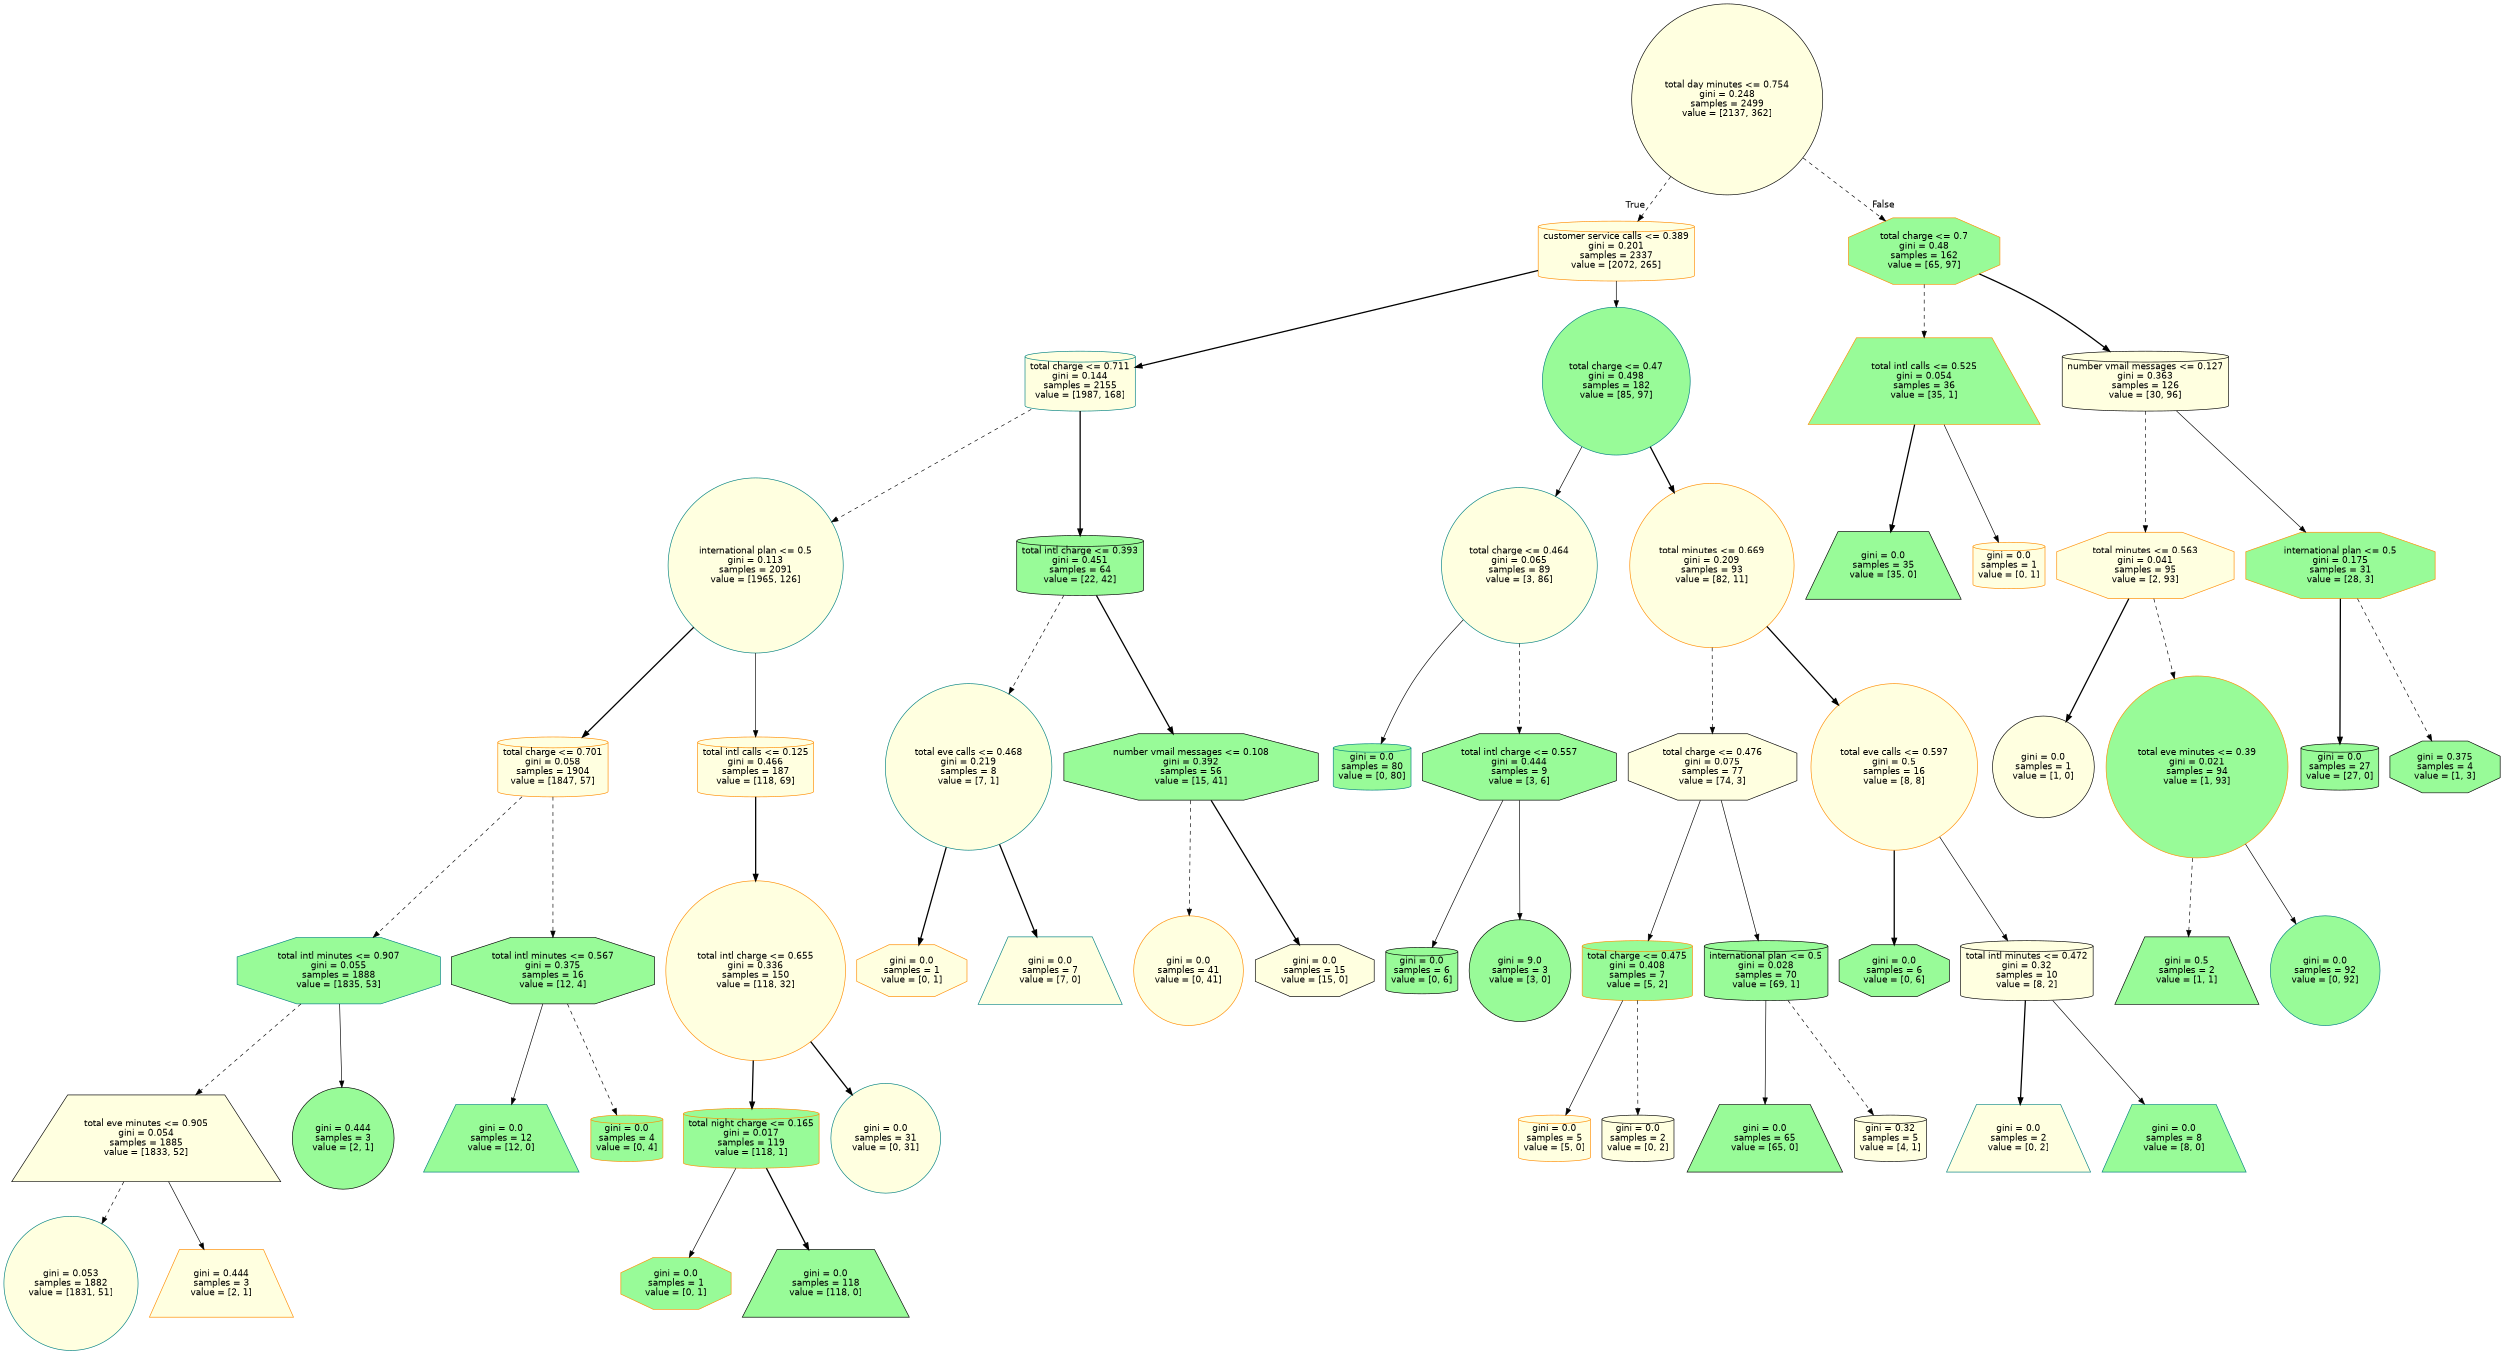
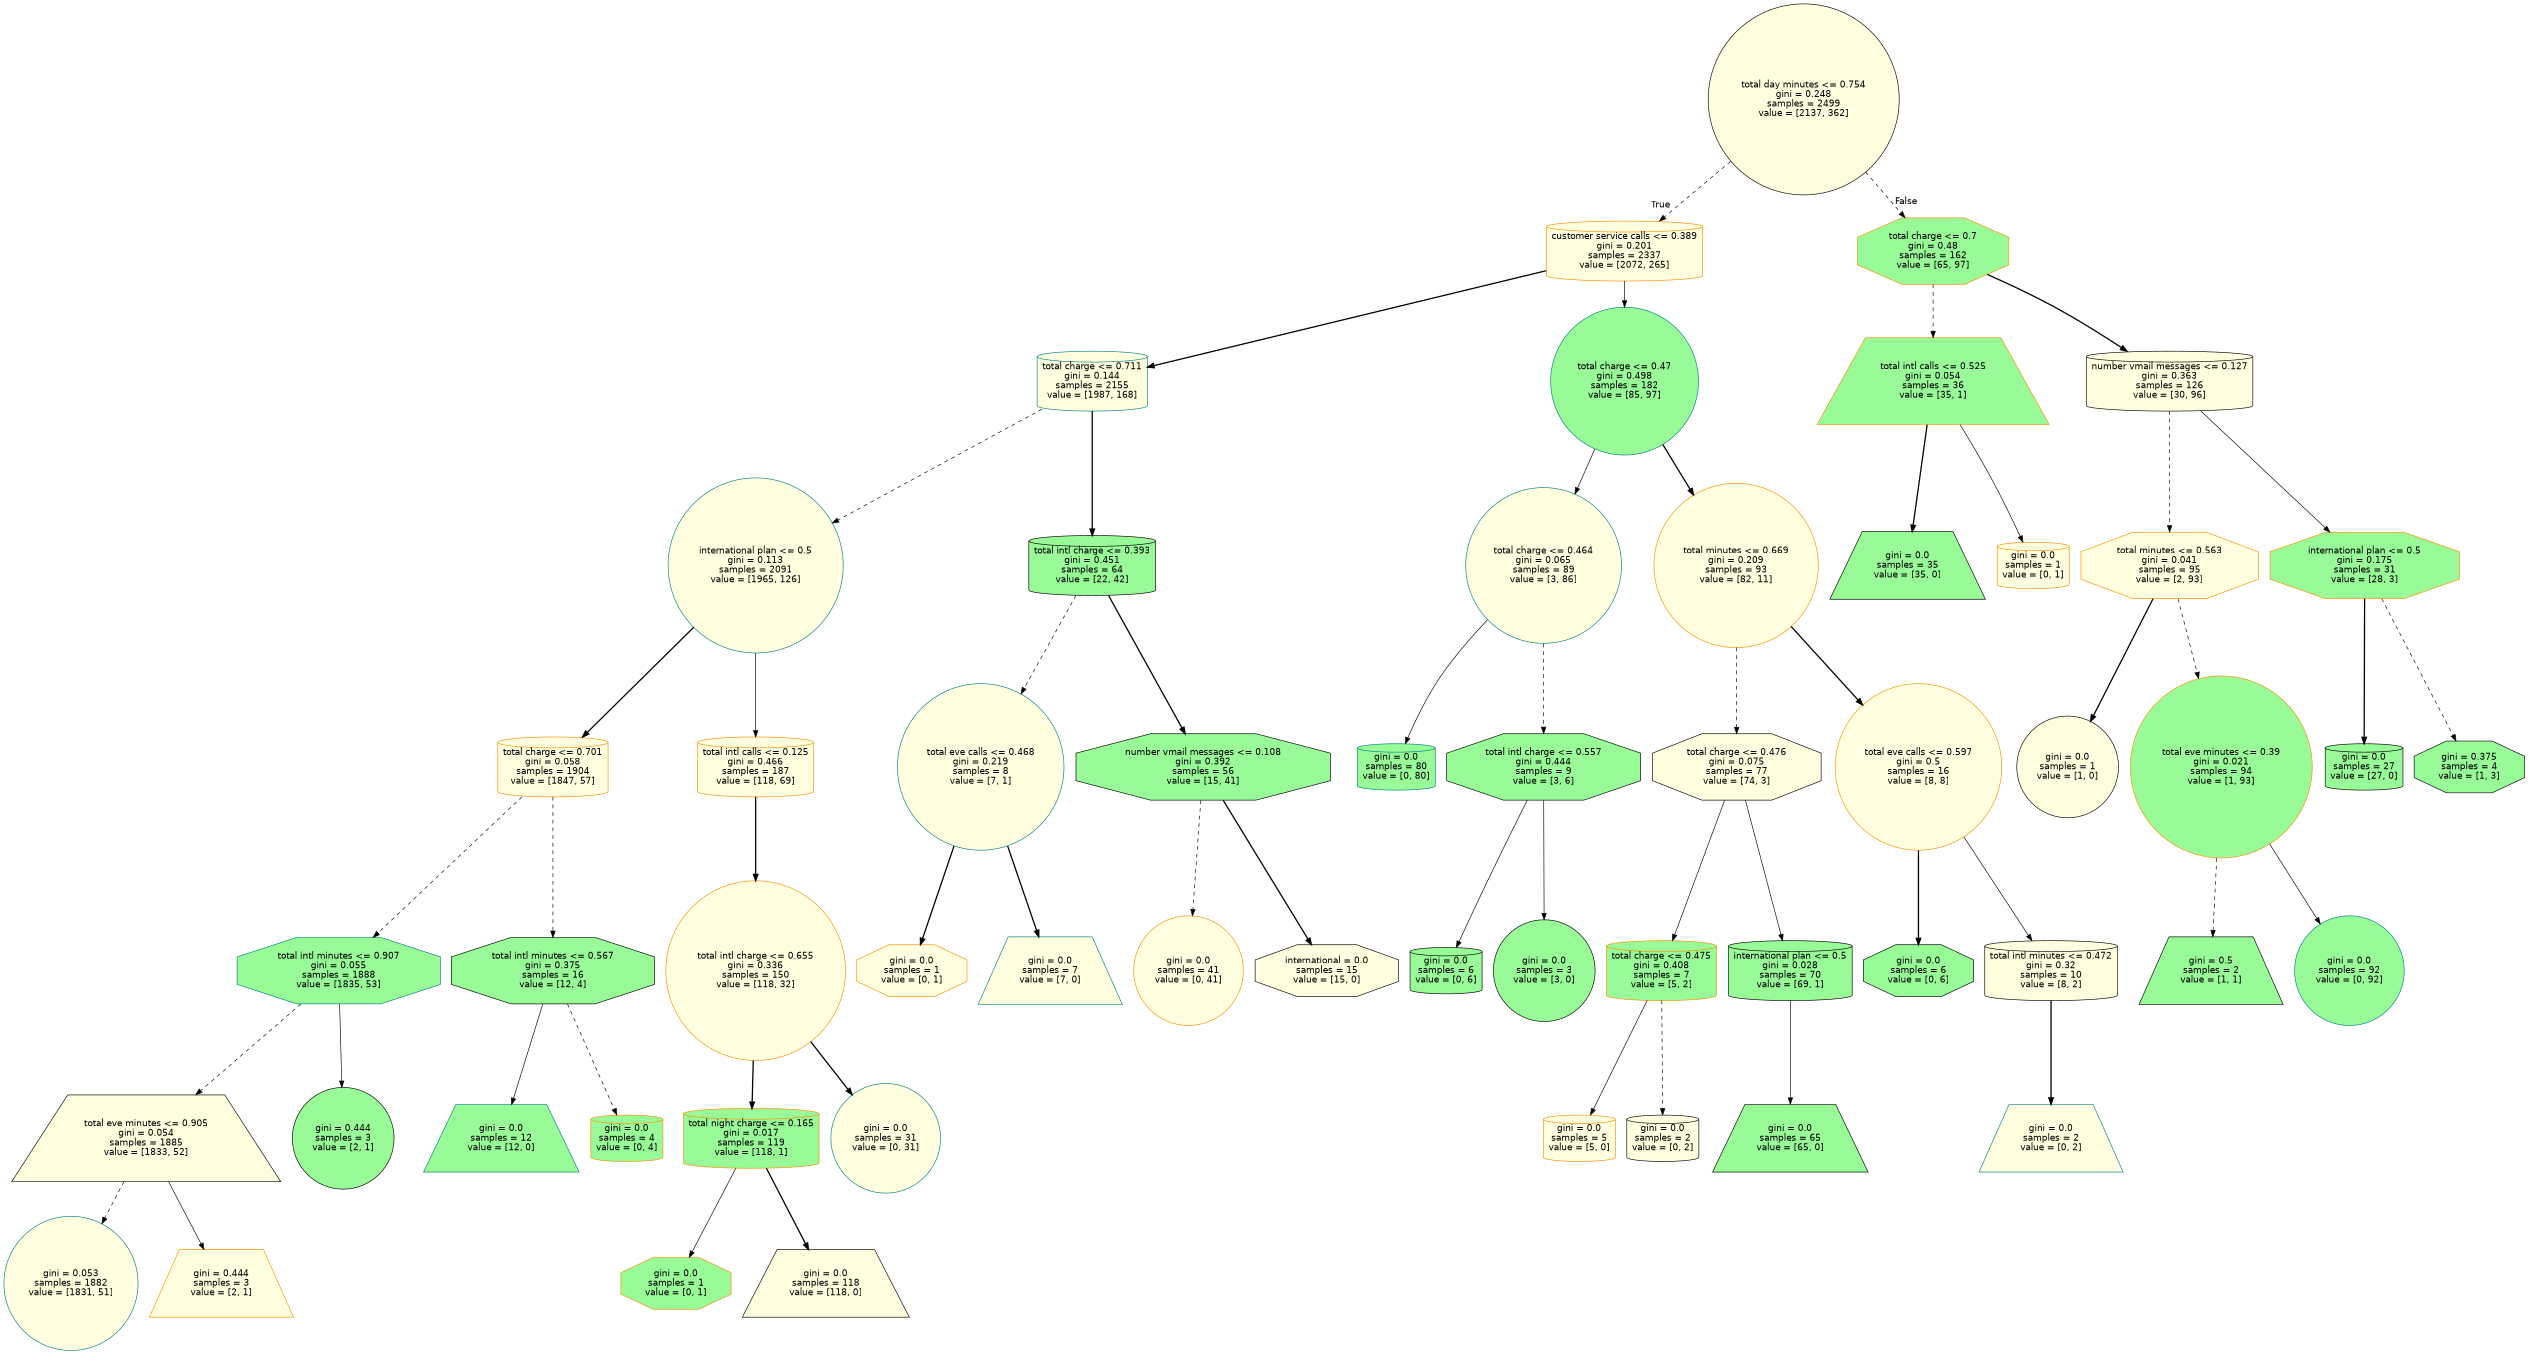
  digraph {
    node [color=black fillcolor=lightyellow fontname=helvetica shape=cylinder style=filled]
    edge [fontname=helvetica style=dashed]
    n1 [label="total day minutes <= 0.754\ngini = 0.248\nsamples = 2499\nvalue = [2137, 362]" shape=circle]
    n2 [color=darkorange label="customer service calls <= 0.389\ngini = 0.201\nsamples = 2337\nvalue = [2072, 265]"]
    n3 [color=darkorange fillcolor=palegreen label="total charge <= 0.7\ngini = 0.48\nsamples = 162\nvalue = [65, 97]" shape=octagon]
    n4 [color=teal label="total charge <= 0.711\ngini = 0.144\nsamples = 2155\nvalue = [1987, 168]"]
    n5 [color=teal fillcolor=palegreen label="total charge <= 0.47\ngini = 0.498\nsamples = 182\nvalue = [85, 97]" shape=circle]
    n6 [color=darkorange fillcolor=palegreen label="total intl calls <= 0.525\ngini = 0.054\nsamples = 36\nvalue = [35, 1]" shape=trapezium]
    n7 [label="number vmail messages <= 0.127\ngini = 0.363\nsamples = 126\nvalue = [30, 96]"]
    n8 [color=teal label="international plan <= 0.5\ngini = 0.113\nsamples = 2091\nvalue = [1965, 126]" shape=circle]
    n9 [fillcolor=palegreen label="total intl charge <= 0.393\ngini = 0.451\nsamples = 64\nvalue = [22, 42]"]
    n10 [color=teal label="total charge <= 0.464\ngini = 0.065\nsamples = 89\nvalue = [3, 86]" shape=circle]
    n11 [color=darkorange label="total minutes <= 0.669\ngini = 0.209\nsamples = 93\nvalue = [82, 11]" shape=circle]
    n12 [color=darkorange label="total charge <= 0.701\ngini = 0.058\nsamples = 1904\nvalue = [1847, 57]"]
    n13 [color=darkorange label="total intl calls <= 0.125\ngini = 0.466\nsamples = 187\nvalue = [118, 69]"]
    n14 [color=teal label="total eve calls <= 0.468\ngini = 0.219\nsamples = 8\nvalue = [7, 1]" shape=circle]
    n15 [fillcolor=palegreen label="number vmail messages <= 0.108\ngini = 0.392\nsamples = 56\nvalue = [15, 41]" shape=octagon]
    n16 [color=teal fillcolor=palegreen label="total intl minutes <= 0.907\ngini = 0.055\nsamples = 1888\nvalue = [1835, 53]" shape=octagon]
    n17 [fillcolor=palegreen label="total intl minutes <= 0.567\ngini = 0.375\nsamples = 16\nvalue = [12, 4]" shape=octagon]
    n18 [color=darkorange label="total intl charge <= 0.655\ngini = 0.336\nsamples = 150\nvalue = [118, 32]" shape=circle]
    n19 [label="total eve minutes <= 0.905\ngini = 0.054\nsamples = 1885\nvalue = [1833, 52]" shape=trapezium]
    n20 [fillcolor=palegreen label="gini = 0.444\nsamples = 3\nvalue = [2, 1]" shape=circle]
    n21 [color=teal fillcolor=palegreen label="gini = 0.0\nsamples = 12\nvalue = [12, 0]" shape=trapezium]
    n22 [color=darkorange fillcolor=palegreen label="gini = 0.0\nsamples = 4\nvalue = [0, 4]"]
    n23 [color=teal label="gini = 0.053\nsamples = 1882\nvalue = [1831, 51]" shape=circle]
    n24 [color=darkorange label="gini = 0.444\nsamples = 3\nvalue = [2, 1]" shape=trapezium]
    n25 [color=darkorange fillcolor=palegreen label="total night charge <= 0.165\ngini = 0.017\nsamples = 119\nvalue = [118, 1]"]
    n26 [color=teal label="gini = 0.0\nsamples = 31\nvalue = [0, 31]" shape=circle]
    n27 [color=darkorange fillcolor=palegreen label="gini = 0.0\nsamples = 1\nvalue = [0, 1]" shape=octagon]
-   n28 [fillcolor=palegreen label="gini = 0.0\nsamples = 118\nvalue = [118, 0]" shape=trapezium]
+   n28 [label="gini = 0.0\nsamples = 118\nvalue = [118, 0]" shape=trapezium]
    n29 [color=darkorange label="gini = 0.0\nsamples = 1\nvalue = [0, 1]" shape=octagon]
    n30 [color=teal label="gini = 0.0\nsamples = 7\nvalue = [7, 0]" shape=trapezium]
    n31 [color=darkorange label="gini = 0.0\nsamples = 41\nvalue = [0, 41]" shape=circle]
-   n32 [label="gini = 0.0\nsamples = 15\nvalue = [15, 0]" shape=octagon]
+   n32 [label="international = 0.0\nsamples = 15\nvalue = [15, 0]" shape=octagon]
    n33 [color=teal fillcolor=palegreen label="gini = 0.0\nsamples = 80\nvalue = [0, 80]"]
    n34 [fillcolor=palegreen label="total intl charge <= 0.557\ngini = 0.444\nsamples = 9\nvalue = [3, 6]" shape=octagon]
    n35 [label="total charge <= 0.476\ngini = 0.075\nsamples = 77\nvalue = [74, 3]" shape=octagon]
    n36 [color=darkorange label="total eve calls <= 0.597\ngini = 0.5\nsamples = 16\nvalue = [8, 8]" shape=circle]
    n37 [fillcolor=palegreen label="gini = 0.0\nsamples = 6\nvalue = [0, 6]"]
-   n38 [fillcolor=palegreen label="gini = 9.0\nsamples = 3\nvalue = [3, 0]" shape=circle]
+   n38 [fillcolor=palegreen label="gini = 0.0\nsamples = 3\nvalue = [3, 0]" shape=circle]
    n39 [color=darkorange fillcolor=palegreen label="total charge <= 0.475\ngini = 0.408\nsamples = 7\nvalue = [5, 2]"]
    n40 [fillcolor=palegreen label="international plan <= 0.5\ngini = 0.028\nsamples = 70\nvalue = [69, 1]"]
    n41 [fillcolor=palegreen label="gini = 0.0\nsamples = 6\nvalue = [0, 6]" shape=octagon]
    n42 [label="total intl minutes <= 0.472\ngini = 0.32\nsamples = 10\nvalue = [8, 2]"]
    n43 [color=darkorange label="gini = 0.0\nsamples = 5\nvalue = [5, 0]"]
    n44 [label="gini = 0.0\nsamples = 2\nvalue = [0, 2]"]
    n45 [fillcolor=palegreen label="gini = 0.0\nsamples = 65\nvalue = [65, 0]" shape=trapezium]
-   n46 [label="gini = 0.32\nsamples = 5\nvalue = [4, 1]"]
    n47 [color=teal label="gini = 0.0\nsamples = 2\nvalue = [0, 2]" shape=trapezium]
-   n48 [color=teal fillcolor=palegreen label="gini = 0.0\nsamples = 8\nvalue = [8, 0]" shape=trapezium]
    n49 [fillcolor=palegreen label="gini = 0.0\nsamples = 35\nvalue = [35, 0]" shape=trapezium]
    n50 [color=darkorange label="gini = 0.0\nsamples = 1\nvalue = [0, 1]"]
    n51 [color=darkorange label="total minutes <= 0.563\ngini = 0.041\nsamples = 95\nvalue = [2, 93]" shape=octagon]
    n52 [color=darkorange fillcolor=palegreen label="international plan <= 0.5\ngini = 0.175\nsamples = 31\nvalue = [28, 3]" shape=octagon]
    n53 [label="gini = 0.0\nsamples = 1\nvalue = [1, 0]" shape=circle]
    n54 [color=darkorange fillcolor=palegreen label="total eve minutes <= 0.39\ngini = 0.021\nsamples = 94\nvalue = [1, 93]" shape=circle]
    n55 [fillcolor=palegreen label="gini = 0.0\nsamples = 27\nvalue = [27, 0]"]
    n56 [fillcolor=palegreen label="gini = 0.375\nsamples = 4\nvalue = [1, 3]" shape=octagon]
    n57 [fillcolor=palegreen label="gini = 0.5\nsamples = 2\nvalue = [1, 1]" shape=trapezium]
    n58 [color=teal fillcolor=palegreen label="gini = 0.0\nsamples = 92\nvalue = [0, 92]" shape=circle]
    n1 -> n2 [headlabel=True labelangle=45 labeldistance=2.5]
    n1 -> n3 [headlabel=False labelangle=-45 labeldistance=2.5]
    n2 -> n4 [style=bold]
    n2 -> n5 [style=solid]
    n3 -> n6
    n3 -> n7 [style=bold]
    n4 -> n8
    n4 -> n9 [style=bold]
    n5 -> n10 [style=solid]
    n5 -> n11 [style=bold]
    n6 -> n49 [style=bold]
    n6 -> n50 [style=solid]
    n7 -> n51
    n7 -> n52 [style=solid]
    n8 -> n12 [style=bold]
    n8 -> n13 [style=solid]
    n9 -> n14
    n9 -> n15 [style=bold]
    n10 -> n33 [style=solid]
    n10 -> n34
    n11 -> n35
    n11 -> n36 [style=bold]
    n12 -> n16
    n12 -> n17
    n13 -> n18 [style=bold]
    n14 -> n29 [style=bold]
    n14 -> n30 [style=bold]
    n15 -> n31
    n15 -> n32 [style=bold]
    n16 -> n19
    n16 -> n20 [style=solid]
    n17 -> n21 [style=solid]
    n17 -> n22
    n18 -> n25 [style=bold]
    n18 -> n26 [style=bold]
    n19 -> n23
    n19 -> n24 [style=solid]
    n25 -> n27 [style=solid]
    n25 -> n28 [style=bold]
    n34 -> n37 [style=solid]
    n34 -> n38 [style=solid]
    n35 -> n39 [style=solid]
    n35 -> n40 [style=solid]
    n36 -> n41 [style=bold]
    n36 -> n42 [style=solid]
    n39 -> n43 [style=solid]
    n39 -> n44
    n40 -> n45 [style=solid]
-   n40 -> n46
    n42 -> n47 [style=bold]
-   n42 -> n48 [style=solid]
    n51 -> n53 [style=bold]
    n51 -> n54
    n52 -> n55 [style=bold]
    n52 -> n56
    n54 -> n57
    n54 -> n58 [style=solid]
  }
